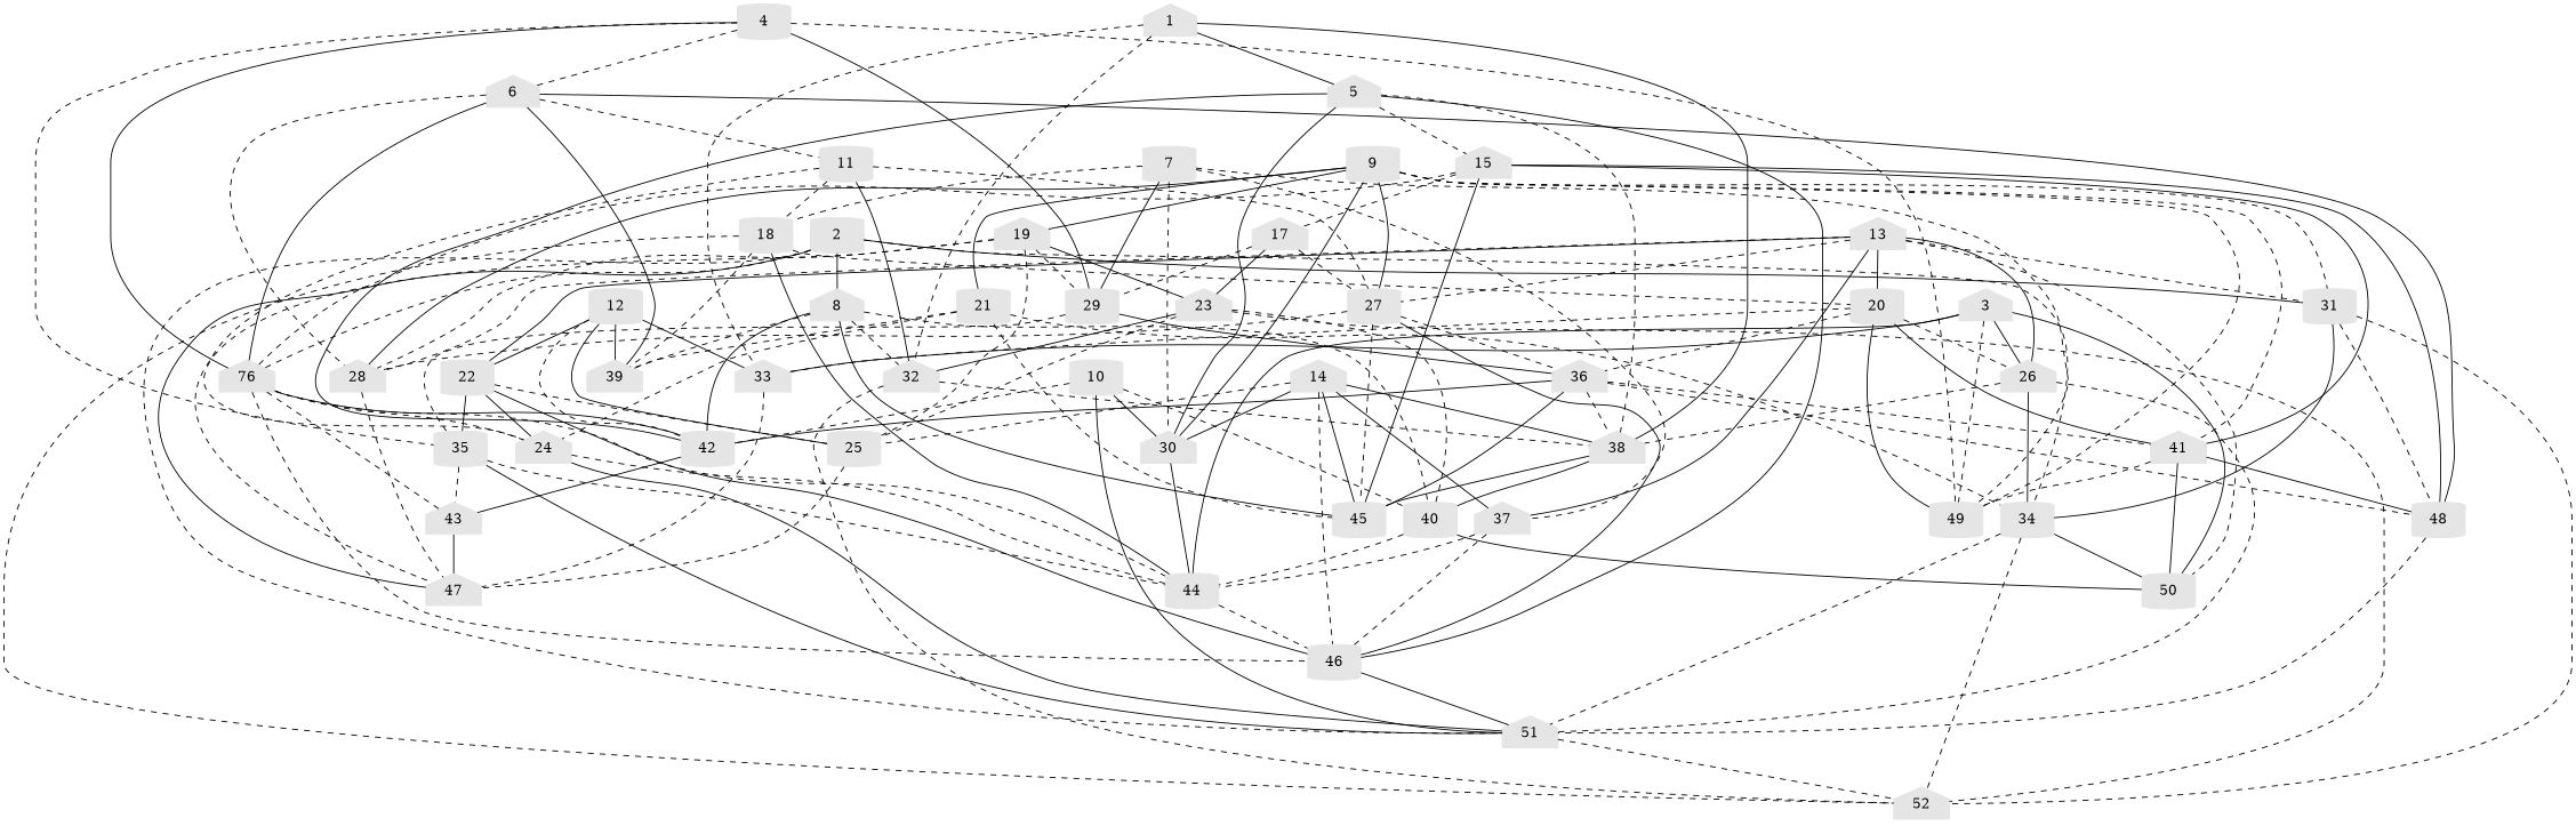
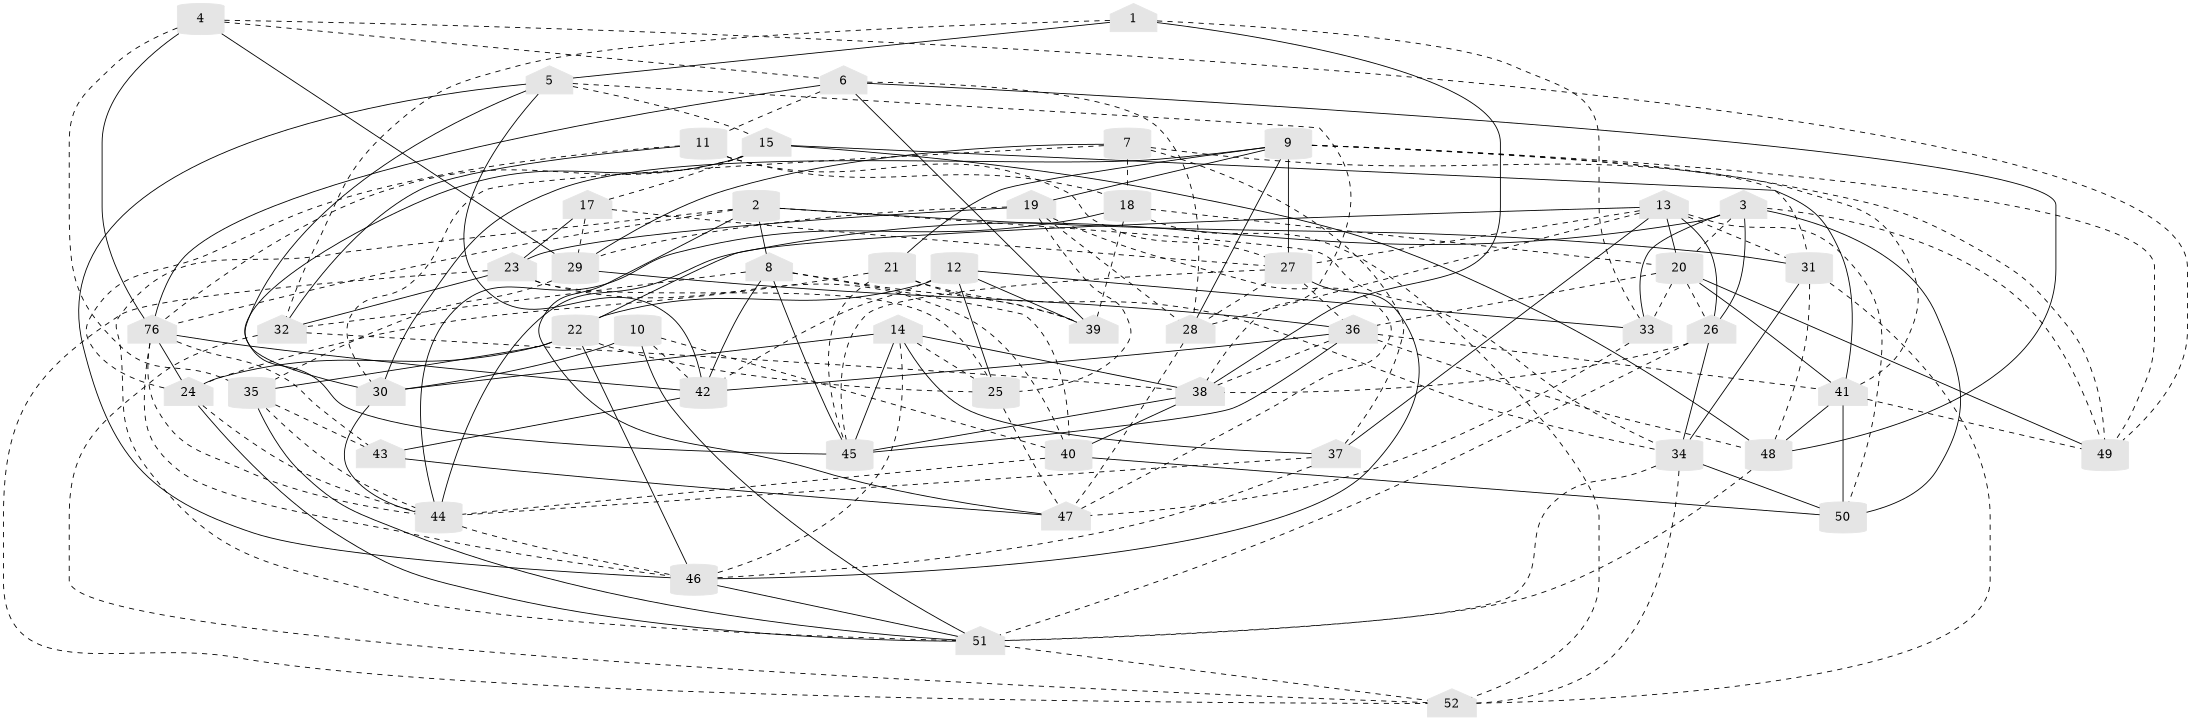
  graph {
    node [color=gray90 shape=house style=filled]
    edge [style=dashed weight=1.0]
    1
    5
    32
    33
    38
    15
    30
    42 [shape=cylinder]
    46 [shape=cylinder]
    52
    47
    40 [shape=cylinder]
    45 [shape=cylinder]
    2 [shape=cylinder]
    8
    n16 [label=76]
    31 [shape=cylinder]
    34 [shape=cylinder]
    51
    39
    44 [shape=cylinder]
    24
    43
    48 [shape=cylinder]
    50 [shape=cylinder]
    3
    20 [shape=cylinder]
    26
    49 [shape=cylinder]
    41
    36
    4 [shape=cylinder]
    6
    29 [shape=cylinder]
    35 [shape=cylinder]
    11 [shape=cylinder]
    28
    17
    18 [shape=cylinder]
    27 [shape=cylinder]
    7 [shape=cylinder]
    37
    10 [shape=cylinder]
    9 [shape=cylinder]
    19
    21 [shape=cylinder]
    25 [shape=cylinder]
    23
    12 [shape=cylinder]
    22 [shape=cylinder]
    13
    14
    1 -- 5 [style=solid]
    1 -- 32
    1 -- 33
    1 -- 38 [style=solid]
    5 -- 38
    5 -- 15
    5 -- 30 [style=solid]
    5 -- 42 [style=solid]
    5 -- 46 [style=solid]
    32 -- 38
    32 -- 52
    33 -- 47 [weight=2.0]
    38 -- 40 [style=solid]
    38 -- 45 [style=solid]
    15 -- 45 [style=solid]
    15 -- n16
    15 -- 48 [style=solid]
    15 -- 41 [style=solid]
    15 -- 17
    30 -- 44 [style=solid]
    42 -- 43 [style=solid]
    46 -- 51 [style=solid]
    40 -- 44
    40 -- 50 [style=solid]
    2 -- 47 [style=solid]
    2 -- 8 [style=solid]
    2 -- n16
    2 -- 31 [style=solid]
    2 -- 34
    2 -- 51
    8 -- 32
    8 -- 42 [style=solid]
    8 -- 40
    8 -- 45 [style=solid]
    8 -- 39
    n16 -- 42 [style=solid]
    n16 -- 46
    n16 -- 44
-   n16 -- 24
+   n16 -- 24 [style=solid]
    n16 -- 43 [weight=2.0]
    31 -- 52
    31 -- 34 [style=solid]
    31 -- 48
    34 -- 52
    34 -- 51 [weight=2.0]
    34 -- 50 [style=solid]
    51 -- 52
    44 -- 46
    24 -- 51 [style=solid]
    24 -- 44
    43 -- 47 [style=solid weight=2.0]
    48 -- 51
    3 -- 33 [style=solid]
    3 -- 44 [style=solid]
    3 -- 50 [style=solid]
+   3 -- 20
    3 -- 26 [style=solid]
    3 -- 49
    20 -- 33
    20 -- 26
    20 -- 49 [style=solid]
    20 -- 41 [style=solid]
    20 -- 36
    26 -- 38
    26 -- 34 [style=solid]
    26 -- 51
    41 -- 48 [style=solid]
    41 -- 50 [style=solid weight=2.0]
    41 -- 49
    36 -- 38
    36 -- 42 [style=solid]
    36 -- 45 [style=solid]
    36 -- 48
    36 -- 41
    4 -- n16 [style=solid]
    4 -- 49
    4 -- 6
    4 -- 29 [style=solid weight=2.0]
    4 -- 35
    6 -- n16 [style=solid]
    6 -- 39 [style=solid]
    6 -- 48 [style=solid]
    6 -- 11
    6 -- 28
    29 -- 36 [style=solid]
    29 -- 35
    35 -- 51 [style=solid]
    35 -- 44
    35 -- 43
    11 -- 32 [style=solid]
    11 -- 24
    11 -- 18
    11 -- 27 [weight=2.0]
    28 -- 47
    17 -- 29
    17 -- 27
    17 -- 23 [style=solid]
    18 -- 52
    18 -- 39
    18 -- 44 [style=solid]
    18 -- 20
    27 -- 46 [style=solid]
    27 -- 45 [weight=2.0]
    27 -- 36
    27 -- 28
    7 -- 30
    7 -- 49
    7 -- 29 [style=solid]
    7 -- 18
    7 -- 37
    37 -- 46
    37 -- 44 [weight=2.0]
    10 -- 30 [style=solid]
    10 -- 42 [weight=2.0]
    10 -- 40
    10 -- 51 [style=solid]
    9 -- 30 [style=solid]
    9 -- 31
    9 -- 49
    9 -- 41
    9 -- 28 [style=solid]
    9 -- 27 [style=solid]
    9 -- 19 [style=solid]
    9 -- 21 [style=solid]
    19 -- 47
    19 -- 29
    19 -- 28
    19 -- 25
    19 -- 23 [style=solid]
    21 -- 45
    21 -- 34
    21 -- 39 [weight=2.0]
    21 -- 24
    25 -- 47
    23 -- 32 [style=solid]
    23 -- 52
    23 -- 40
    23 -- 25
    12 -- 33 [style=solid]
    12 -- 42
    12 -- 39 [style=solid]
    12 -- 25 [style=solid]
    12 -- 22 [style=solid]
    22 -- 46 [style=solid]
    22 -- 24 [style=solid]
    22 -- 35 [style=solid]
    22 -- 25
    13 -- 31
    13 -- 50
    13 -- 20 [style=solid]
    13 -- 26 [style=solid]
    13 -- 28
    13 -- 27
    13 -- 37 [style=solid]
    13 -- 22 [style=solid]
    14 -- 38 [style=solid]
    14 -- 30 [style=solid]
    14 -- 46
    14 -- 45 [style=solid]
    14 -- 37 [style=solid]
    14 -- 25
  }
